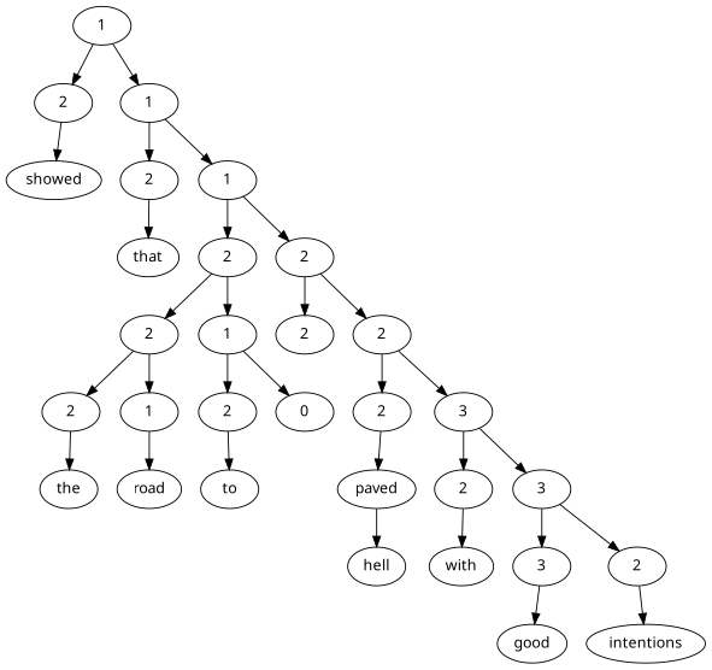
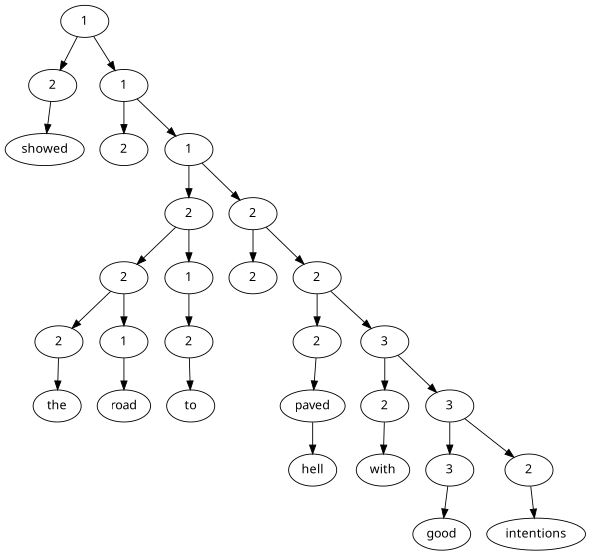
  digraph {
    fontname="Noto Sans"
    node [fontname="Noto Sans"]
    edge [fontname="Noto Sans"]
    n1 [label=1]
    n2 [label=2]
    n3 [label=1]
    n4 [label=showed]
    n5 [label=2]
    n6 [label=1]
-   n7 [label=that]
    n8 [label=2]
    n9 [label=2]
    n10 [label=2]
    n11 [label=1]
    n12 [label=2]
    n13 [label=2]
    n14 [label=2]
    n15 [label=1]
    n16 [label=2]
-   n17 [label=0]
    n18 [label=2]
    n19 [label=3]
    n20 [label=the]
    n21 [label=road]
    n22 [label=to]
    n23 [label=paved]
    n24 [label=2]
    n25 [label=3]
    n26 [label=hell]
    n27 [label=with]
    n28 [label=3]
    n29 [label=2]
    n30 [label=good]
    n31 [label=intentions]
    n1 -> n2
    n1 -> n3
    n2 -> n4
    n3 -> n5
    n3 -> n6
-   n5 -> n7
    n6 -> n8
    n6 -> n9
    n8 -> n10
    n8 -> n11
    n9 -> n12
    n9 -> n13
    n10 -> n14
    n10 -> n15
    n11 -> n16
-   n11 -> n17
    n13 -> n18
    n13 -> n19
    n14 -> n20
    n15 -> n21
    n16 -> n22
    n18 -> n23
    n19 -> n24
    n19 -> n25
    n23 -> n26
    n24 -> n27
    n25 -> n28
    n25 -> n29
    n28 -> n30
    n29 -> n31
  }
